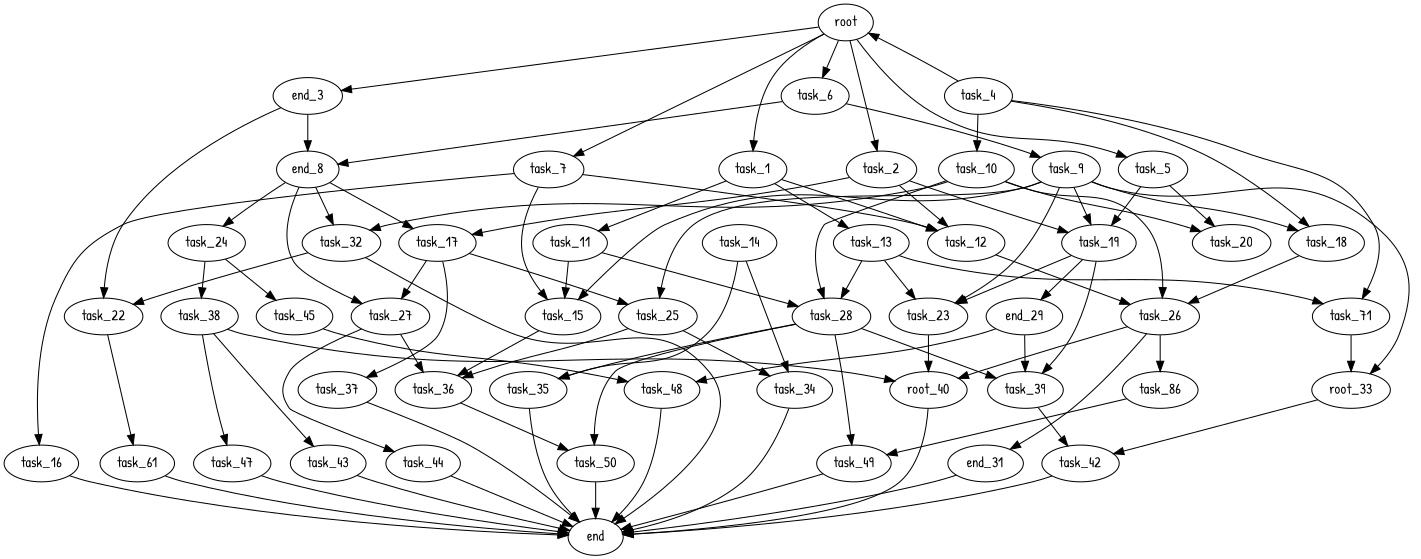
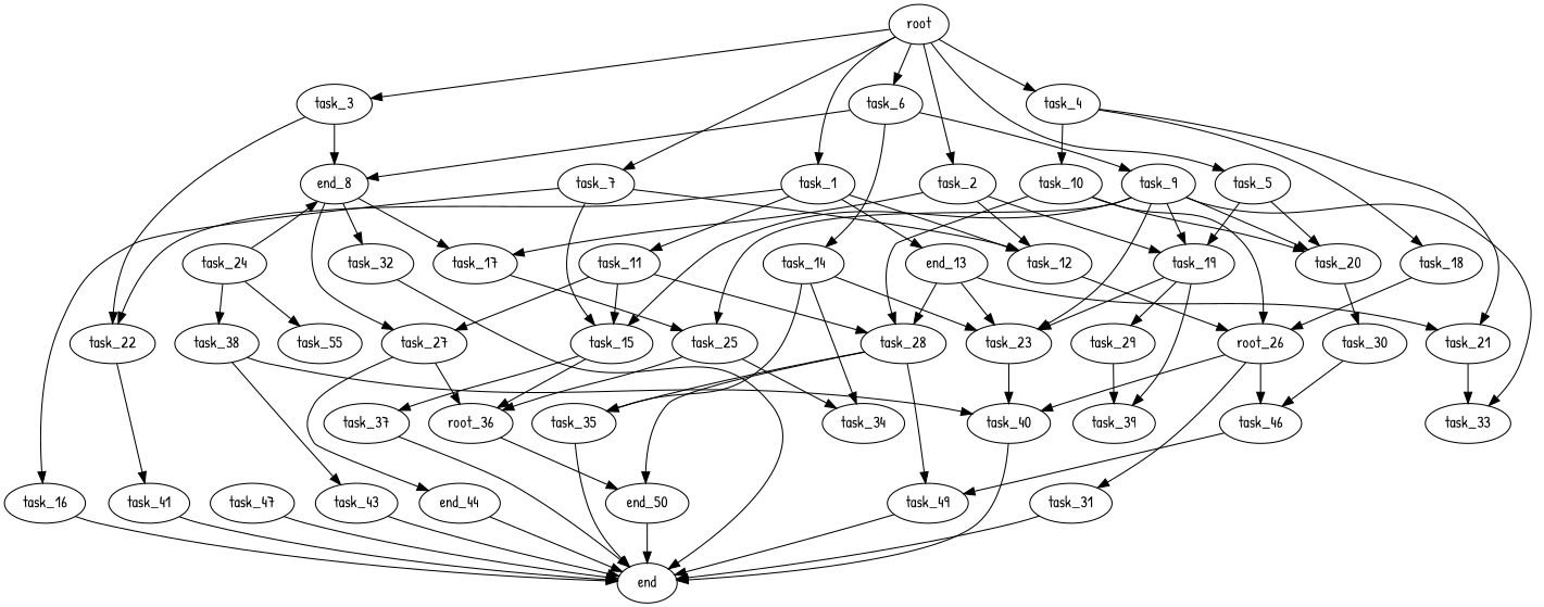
  digraph {
    fontname="Patrick Hand"
    node [fontname="Patrick Hand"]
    edge [fontname="Patrick Hand"]
    root
    task_1
    task_2
-   task_3 [label=end_3]
+   task_3
    task_4
    task_5
    task_6
    task_7
    task_11
    task_12
-   task_13
+   task_13 [label=end_13]
    task_22
    task_17
    task_19
    n15 [label=end_8]
    task_10
    task_18
-   task_21 [label=task_71]
+   task_21
    task_20
    task_9
    task_14
    task_16
    task_15
    task_28
-   task_26
+   task_26 [label=root_26]
    task_23
-   task_41 [label=task_61]
+   task_41
    task_27
    task_25
-   task_29 [label=end_29]
+   task_29
    task_39
    task_24
    task_32
-   task_33 [label=root_33]
+   task_33
+   task_30
    task_34
    task_35
    end
    task_38
-   task_45
-   task_36
-   task_44
+   task_45 [label=task_55]
+   task_36 [label=root_36]
+   task_44 [label=end_44]
    task_37
-   task_40 [label=root_40]
-   task_42
-   task_31 [label=end_31]
-   task_46 [label=task_86]
+   task_40
+   task_31
+   task_46
    task_49
-   task_50
-   task_48
+   task_50 [label=end_50]
    task_43
    task_47
    root -> task_1
    root -> task_2
    root -> task_3
-   task_4 -> root
+   root -> task_4
    root -> task_5
    root -> task_6
    root -> task_7
    task_1 -> task_11
    task_1 -> task_12
    task_1 -> task_13
-   task_32 -> task_22
+   task_1 -> task_22
    task_2 -> task_12
    task_2 -> task_17
    task_2 -> task_19
    task_3 -> task_22
    task_3 -> n15
    task_4 -> task_10
    task_4 -> task_18
    task_4 -> task_21
    task_5 -> task_19
    task_5 -> task_20
    task_6 -> n15
    task_6 -> task_9
+   task_6 -> task_14
    task_7 -> task_12
    task_7 -> task_16
    task_7 -> task_15
    task_11 -> task_15
    task_11 -> task_28
    task_12 -> task_26
    task_13 -> task_21
    task_13 -> task_28
    task_13 -> task_23
    task_22 -> task_41
-   task_17 -> task_27
+   task_11 -> task_27
    task_17 -> task_25
    task_19 -> task_23
    task_19 -> task_29
    task_19 -> task_39
    n15 -> task_17
    n15 -> task_27
-   n15 -> task_24
+   task_24 -> n15
    n15 -> task_32
    task_10 -> task_20
    task_10 -> task_28
    task_10 -> task_26
-   task_10 -> task_32
    task_18 -> task_26
    task_21 -> task_33
+   task_20 -> task_30
    task_9 -> task_19
-   task_9 -> task_18
+   task_9 -> task_20
    task_9 -> task_15
    task_9 -> task_23
    task_9 -> task_25
    task_9 -> task_33
+   task_14 -> task_23
    task_14 -> task_34
    task_14 -> task_35
    task_16 -> end
    task_15 -> task_36
-   task_17 -> task_37
-   task_28 -> task_39
+   task_15 -> task_37
    task_28 -> task_35
    task_28 -> task_49
    task_28 -> task_50
    task_26 -> task_40
    task_26 -> task_31
    task_26 -> task_46
    task_23 -> task_40
    task_41 -> end
    task_27 -> task_36
    task_27 -> task_44
    task_25 -> task_34
    task_25 -> task_36
    task_29 -> task_39
-   task_29 -> task_48
-   task_39 -> task_42
    task_24 -> task_38
    task_24 -> task_45
    task_32 -> end
-   task_33 -> task_42
-   task_34 -> end
+   task_30 -> task_46
    task_35 -> end
    task_38 -> task_40
    task_38 -> task_43
-   task_38 -> task_47
-   task_45 -> task_48
    task_36 -> task_50
    task_44 -> end
    task_37 -> end
    task_40 -> end
-   task_42 -> end
    task_31 -> end
    task_46 -> task_49
    task_49 -> end
    task_50 -> end
-   task_48 -> end
    task_43 -> end
    task_47 -> end
  }
